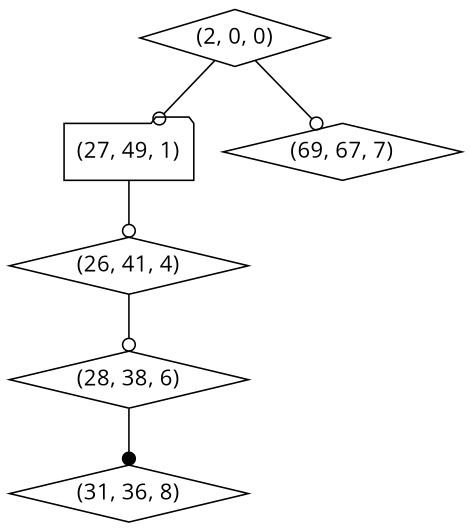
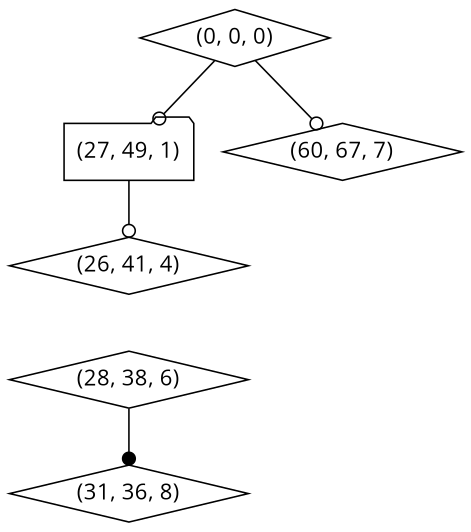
  digraph {
    fontname="Open Sans"
    node [fontname="Open Sans" shape=diamond]
    edge [arrowhead=odot fontname="Open Sans"]
    n1 [label="(27, 49, 1)" shape=folder]
-   "(0, 0, 0)" [label="(2, 0, 0)"]
-   "(60, 67, 7)" [label="(69, 67, 7)"]
+   "(0, 0, 0)"
+   "(60, 67, 7)"
    "(26, 41, 4)"
    "(28, 38, 6)"
    "(31, 36, 8)"
    n1 -> "(26, 41, 4)"
    "(0, 0, 0)" -> n1
    "(0, 0, 0)" -> "(60, 67, 7)"
-   "(26, 41, 4)" -> "(28, 38, 6)"
    "(28, 38, 6)" -> "(31, 36, 8)" [arrowhead=dot]
  }
